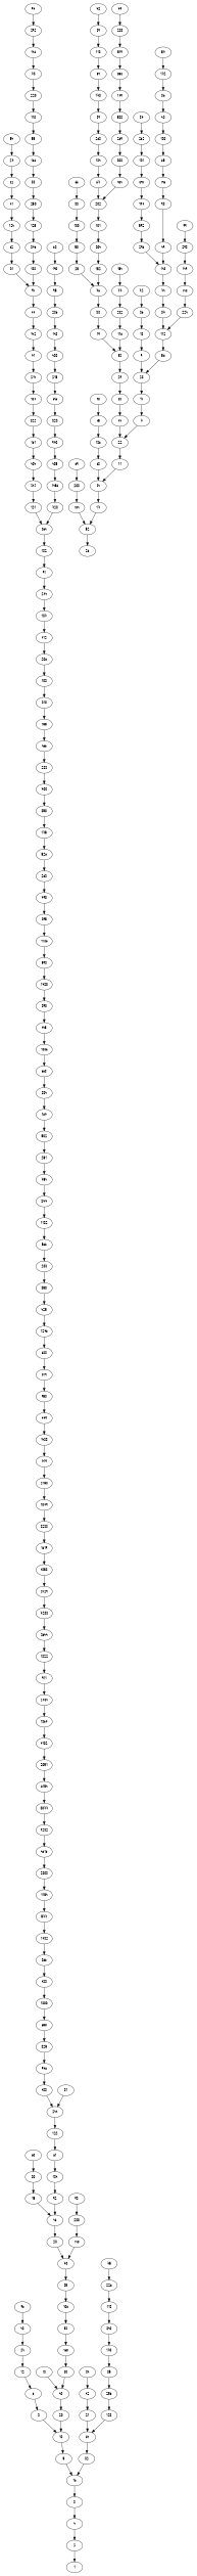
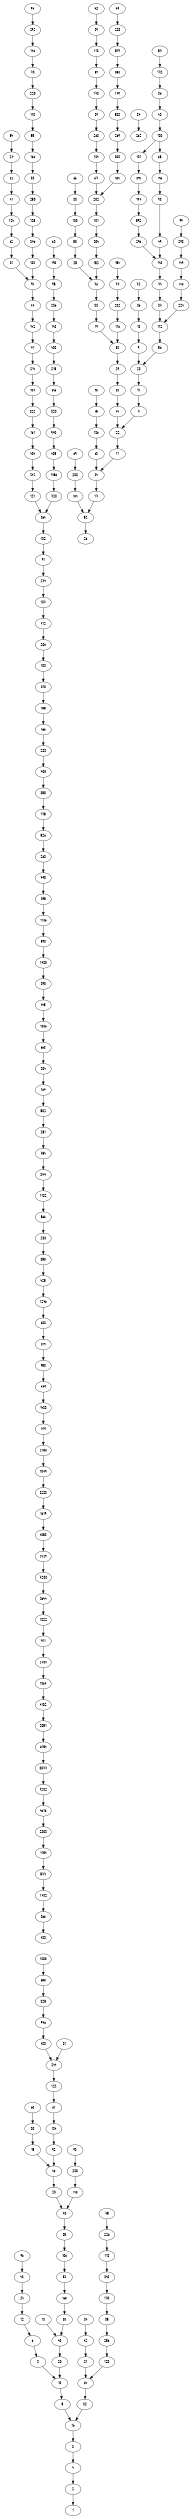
  strict digraph {
    fontname="Patrick Hand"
    node [fontname="Patrick Hand"]
    edge [fontname="Patrick Hand"]
    2
    1
    3
    10
    5
    16
    8
    4
    6
    7
    22
    11
    34
    17
    52
    26
    13
    40
    20
    9
    28
    14
    12
    15
    46
    23
    70
    35
    106
    53
    160
    80
    18
    19
    58
    29
    88
    44
    21
    64
    32
    24
    25
    76
    38
    27
    82
    41
    124
    62
    31
    94
    47
    142
    71
    214
    107
    322
    161
    484
    242
    121
    364
    182
    91
    274
    137
    412
    206
    103
    310
    155
    466
    233
    700
    350
    175
    526
    263
    790
    395
    1186
    593
    1780
    890
    445
    1336
    668
    334
    167
    502
    251
    754
    377
    1132
    566
    283
    850
    425
    1276
    638
    319
    958
    479
    1438
    719
    2158
    1079
    3238
    1619
    4858
    2429
    7288
    3644
    1822
    911
    2734
    1367
    4102
    2051
    6154
    3077
    9232
    4616
    2308
    1154
    577
    1732
    866
    433
    1300
    650
    325
    976
    488
    244
    122
    61
    184
    92
    30
    33
    100
    50
    36
    37
    112
    56
    39
    118
    59
    178
    89
    268
    134
    67
    202
    101
    304
    152
    42
    43
    130
    65
    196
    98
    49
    148
    74
    45
    136
    68
    48
    154
    77
    232
    116
    54
    55
    166
    83
    250
    125
    376
    188
    57
    172
    86
    60
    63
    190
    95
    286
    143
    430
    215
    646
    323
    970
    485
    1456
    728
    66
    69
    208
    104
    72
    73
    220
    110
    75
    226
    113
    340
    170
    85
    256
    128
    78
    79
    238
    n222 [label=519]
    358
    179
    538
    269
    808
    404
    81
    84
    87
    262
    131
    394
    197
    592
    296
    90
    93
    280
    140
    96
    97
    292
    146
    99
    298
    149
    448
    224
    2 -> 1
    3 -> 10
    10 -> 5
    5 -> 16
    16 -> 8
    8 -> 4
    4 -> 2
    6 -> 3
    7 -> 22
    22 -> 11
    11 -> 34
    34 -> 17
    17 -> 52
    52 -> 26
    13 -> 40
    40 -> 20
    20 -> 10
    9 -> 28
    28 -> 14
    14 -> 7
    12 -> 6
    15 -> 46
    46 -> 23
    23 -> 70
    70 -> 35
    35 -> 106
    106 -> 53
    53 -> 160
    160 -> 80
    80 -> 40
    18 -> 9
    19 -> 58
    58 -> 29
    29 -> 88
    88 -> 44
    44 -> 22
    21 -> 64
    64 -> 32
    32 -> 16
    24 -> 12
    25 -> 76
    76 -> 38
    38 -> 19
    27 -> 82
    82 -> 41
    41 -> 124
    124 -> 62
    62 -> 31
    31 -> 94
    94 -> 47
    47 -> 142
    142 -> 71
    71 -> 214
    214 -> 107
    107 -> 322
    322 -> 161
    161 -> 484
    484 -> 242
    242 -> 121
    121 -> 364
    364 -> 182
    182 -> 91
    91 -> 274
    274 -> 137
    137 -> 412
    412 -> 206
    206 -> 103
    103 -> 310
    310 -> 155
    155 -> 466
    466 -> 233
    233 -> 700
    700 -> 350
    350 -> 175
    175 -> 526
    526 -> 263
    263 -> 790
    790 -> 395
    395 -> 1186
    1186 -> 593
    593 -> 1780
    1780 -> 890
    890 -> 445
    445 -> 1336
    1336 -> 668
    668 -> 334
    334 -> 167
    167 -> 502
    502 -> 251
    251 -> 754
    754 -> 377
    377 -> 1132
    1132 -> 566
    566 -> 283
    283 -> 850
    850 -> 425
    425 -> 1276
    1276 -> 638
    638 -> 319
    319 -> 958
    958 -> 479
    479 -> 1438
    1438 -> 719
    719 -> 2158
    2158 -> 1079
    1079 -> 3238
    3238 -> 1619
    1619 -> 4858
    4858 -> 2429
    2429 -> 7288
    7288 -> 3644
    3644 -> 1822
    1822 -> 911
    911 -> 2734
    2734 -> 1367
    1367 -> 4102
    4102 -> 2051
    2051 -> 6154
    6154 -> 3077
    3077 -> 9232
    9232 -> 4616
    4616 -> 2308
    2308 -> 1154
    1154 -> 577
    577 -> 1732
    1732 -> 866
    866 -> 433
-   433 -> 1300
    1300 -> 650
    650 -> 325
    325 -> 976
    976 -> 488
    488 -> 244
    244 -> 122
    122 -> 61
    61 -> 184
    184 -> 92
    92 -> 46
    30 -> 15
    33 -> 100
    100 -> 50
    50 -> 25
    36 -> 18
    37 -> 112
    112 -> 56
    56 -> 28
    39 -> 118
    118 -> 59
    59 -> 178
    178 -> 89
    89 -> 268
    268 -> 134
    134 -> 67
    67 -> 202
    202 -> 101
    101 -> 304
    304 -> 152
    152 -> 76
    42 -> 21
    43 -> 130
    130 -> 65
    65 -> 196
    196 -> 98
    98 -> 49
    49 -> 148
    148 -> 74
    74 -> 37
    45 -> 136
    136 -> 68
    68 -> 34
    48 -> 24
    154 -> 77
    77 -> 232
    232 -> 116
    116 -> 58
    54 -> 27
    55 -> 166
    166 -> 83
    83 -> 250
    250 -> 125
    125 -> 376
    376 -> 188
    188 -> 94
    57 -> 172
    172 -> 86
    86 -> 43
    60 -> 30
    63 -> 190
    190 -> 95
    95 -> 286
    286 -> 143
    143 -> 430
    430 -> 215
    215 -> 646
    646 -> 323
    323 -> 970
    970 -> 485
    485 -> 1456
    1456 -> 728
    728 -> 364
    66 -> 33
    69 -> 208
    208 -> 104
    104 -> 52
    72 -> 36
    73 -> 220
    220 -> 110
    110 -> 55
    75 -> 226
    226 -> 113
    113 -> 340
    340 -> 170
    170 -> 85
    85 -> 256
    256 -> 128
    128 -> 64
    78 -> 39
    79 -> 238
    238 -> n222
    n222 -> 358
    358 -> 179
    179 -> 538
    538 -> 269
    269 -> 808
    808 -> 404
    404 -> 202
    81 -> 244
    84 -> 42
    87 -> 262
-   262 -> 131
+   130 -> 131
    131 -> 394
    394 -> 197
    197 -> 592
    592 -> 296
    296 -> 148
    90 -> 45
    93 -> 280
    280 -> 140
    140 -> 70
    96 -> 48
    97 -> 292
    292 -> 146
    146 -> 73
    99 -> 298
    298 -> 149
    149 -> 448
    448 -> 224
    224 -> 112
  }
